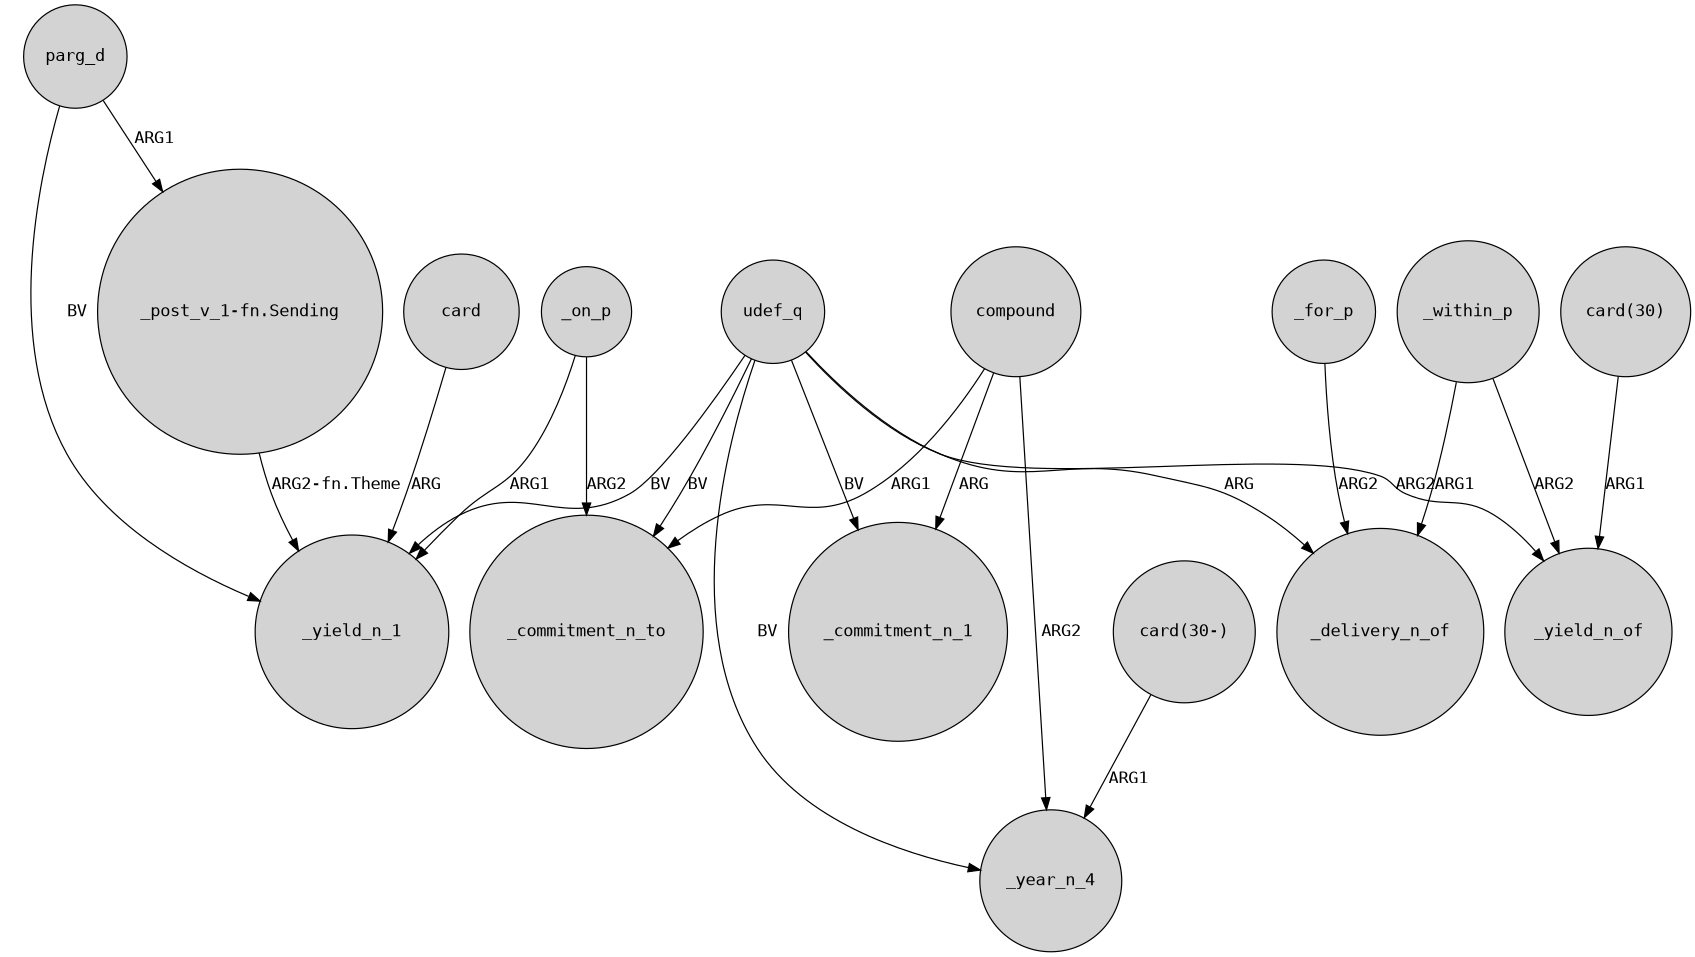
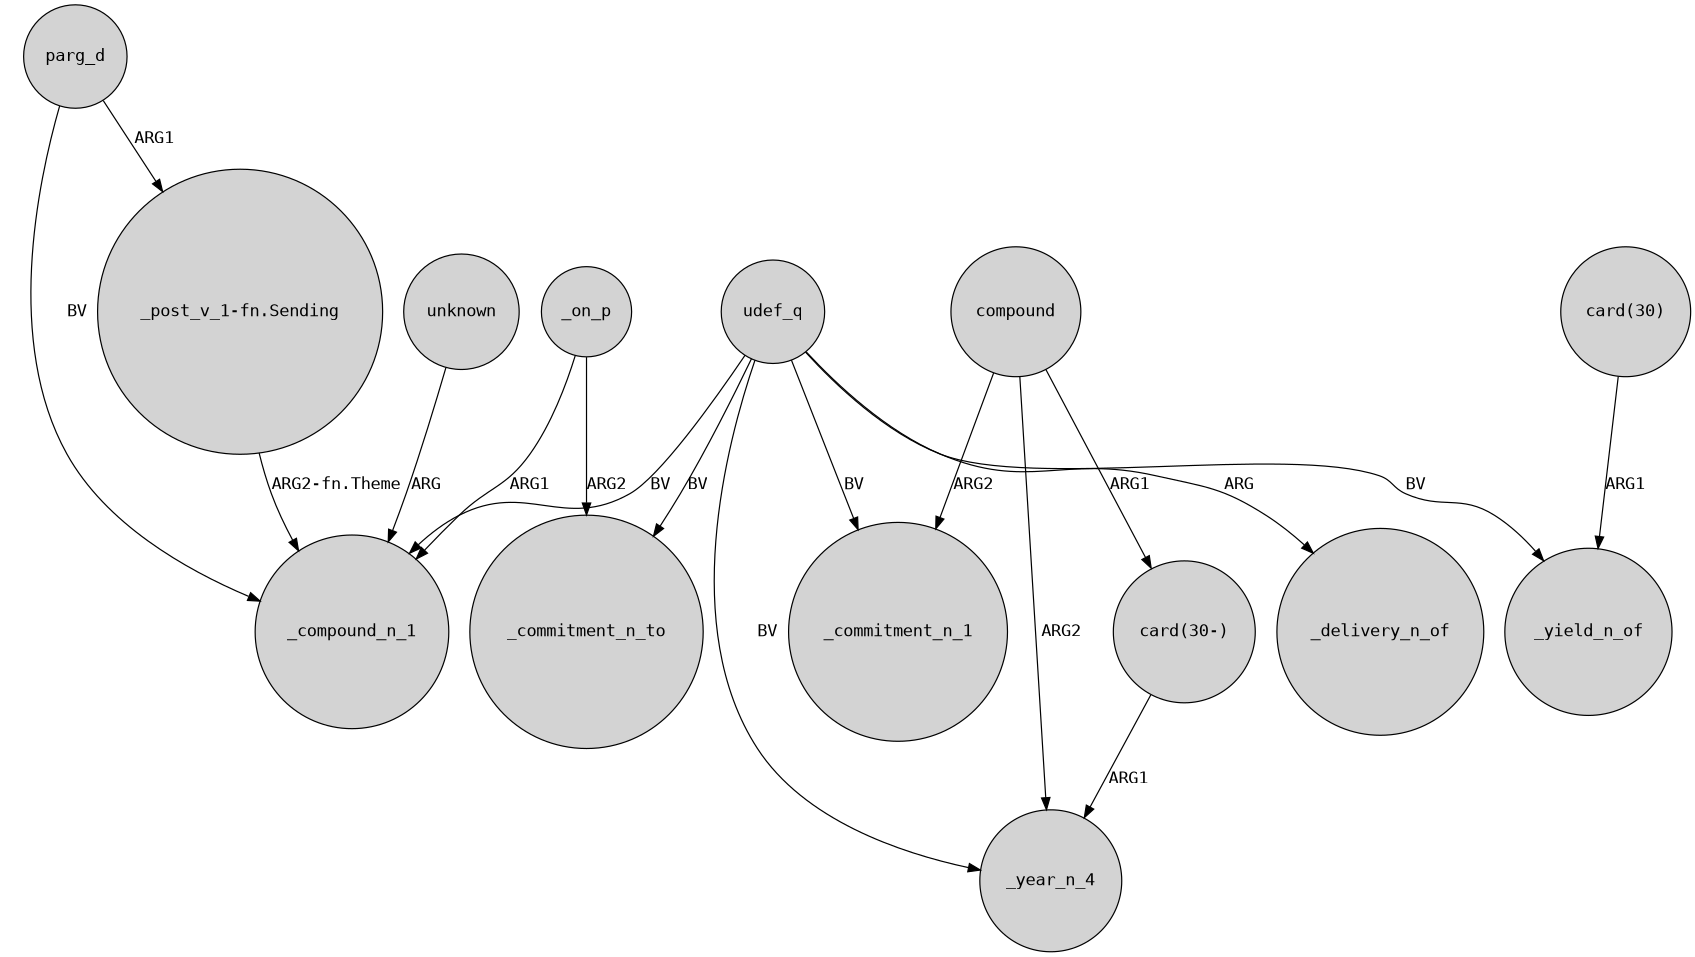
  digraph {
    fontname="DejaVu Sans Mono"
    node [fontname="DejaVu Sans Mono" shape=circle style=filled]
    edge [fontname="DejaVu Sans Mono"]
    "_post_v_1-fn.Sending"
-   _yield_n_1
+   _yield_n_1 [label=_compound_n_1]
    udef_q
    n4 [label=_commitment_n_1]
    _commitment_n_to
    _delivery_n_of
    n7 [label=_year_n_4]
    n8 [label=_yield_n_of]
    _on_p
-   _within_p
    compound
    "card(30-)"
    parg_d
-   unknown [label=card]
-   _for_p
+   unknown
    "card(30)"
    "_post_v_1-fn.Sending" -> _yield_n_1 [label="ARG2-fn.Theme"]
    udef_q -> _yield_n_1 [label=BV]
    udef_q -> n4 [label=BV]
    udef_q -> _commitment_n_to [label=BV]
    udef_q -> _delivery_n_of [label=ARG]
    udef_q -> n7 [label=BV]
-   udef_q -> n8 [label=ARG2]
+   udef_q -> n8 [label=BV]
    _on_p -> _yield_n_1 [label=ARG1]
    _on_p -> _commitment_n_to [label=ARG2]
-   _within_p -> _delivery_n_of [label=ARG1]
-   _within_p -> n8 [label=ARG2]
-   compound -> n4 [label=ARG]
-   compound -> _commitment_n_to [label=ARG1]
+   compound -> n4 [label=ARG2]
+   compound -> "card(30-)" [label=ARG1]
    compound -> n7 [label=ARG2]
    "card(30-)" -> n7 [label=ARG1]
    parg_d -> "_post_v_1-fn.Sending" [label=ARG1]
    parg_d -> _yield_n_1 [label=BV]
    unknown -> _yield_n_1 [label=ARG]
-   _for_p -> _delivery_n_of [label=ARG2]
    "card(30)" -> n8 [label=ARG1]
  }
